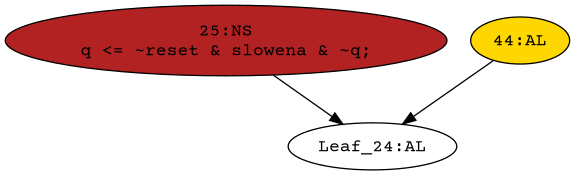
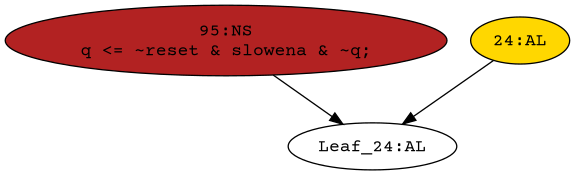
  strict digraph {
    fontname="Courier Prime"
    node [fontname="Courier Prime" style=filled]
    edge [cond="[]" fontname="Courier Prime" lineno=None]
    n1 [def_var="['q']" label="Leaf_24:AL" style=""]
-   n2 [ast="<pyverilog.vparser.ast.NonblockingSubstitution object at 0x7f47a6d92210>" fillcolor=firebrick label="25:NS\nq <= ~reset & slowena & ~q;" statements="[<pyverilog.vparser.ast.NonblockingSubstitution object at 0x7f47a6d92210>]" typ=NonblockingSubstitution]
-   n3 [ast="<pyverilog.vparser.ast.Always object at 0x7f47a6d92590>" clk_sens=True fillcolor=gold label="44:AL" sens="['clk']" statements="[]" typ=Always use_var="['reset', 'q', 'slowena']"]
+   n2 [ast="<pyverilog.vparser.ast.NonblockingSubstitution object at 0x7f47a6d92210>" fillcolor=firebrick label="95:NS\nq <= ~reset & slowena & ~q;" statements="[<pyverilog.vparser.ast.NonblockingSubstitution object at 0x7f47a6d92210>]" typ=NonblockingSubstitution]
+   n3 [ast="<pyverilog.vparser.ast.Always object at 0x7f47a6d92590>" clk_sens=True fillcolor=gold label="24:AL" sens="['clk']" statements="[]" typ=Always use_var="['reset', 'q', 'slowena']"]
    n2 -> n1
    n3 -> n1
  }
